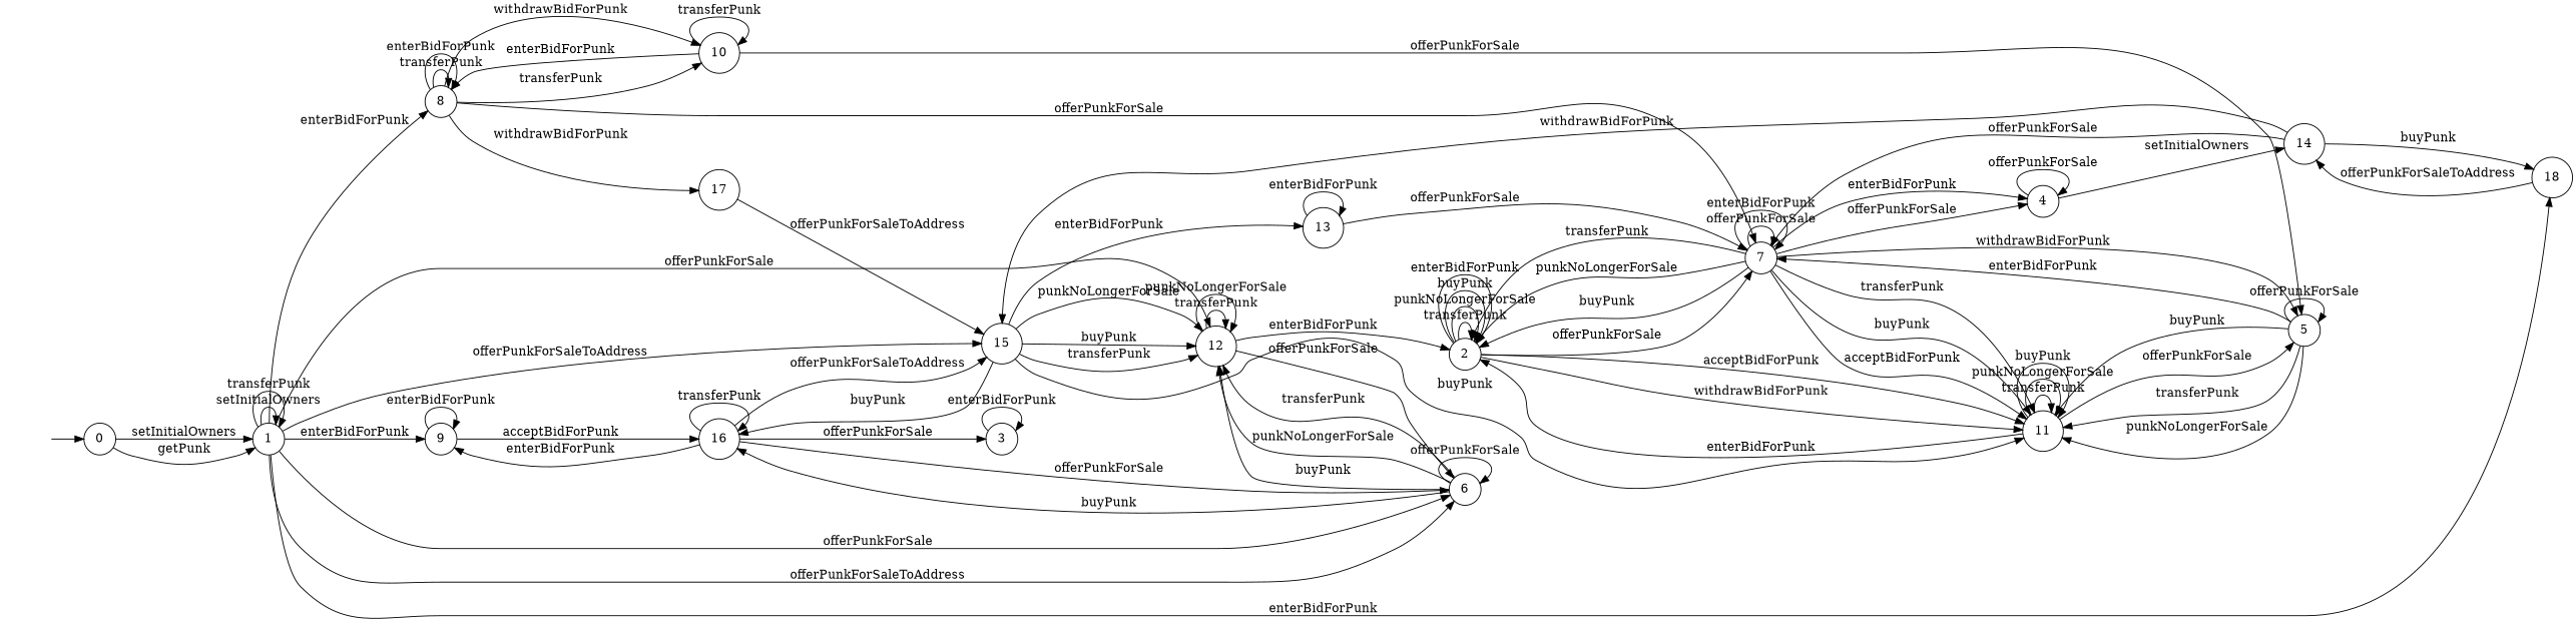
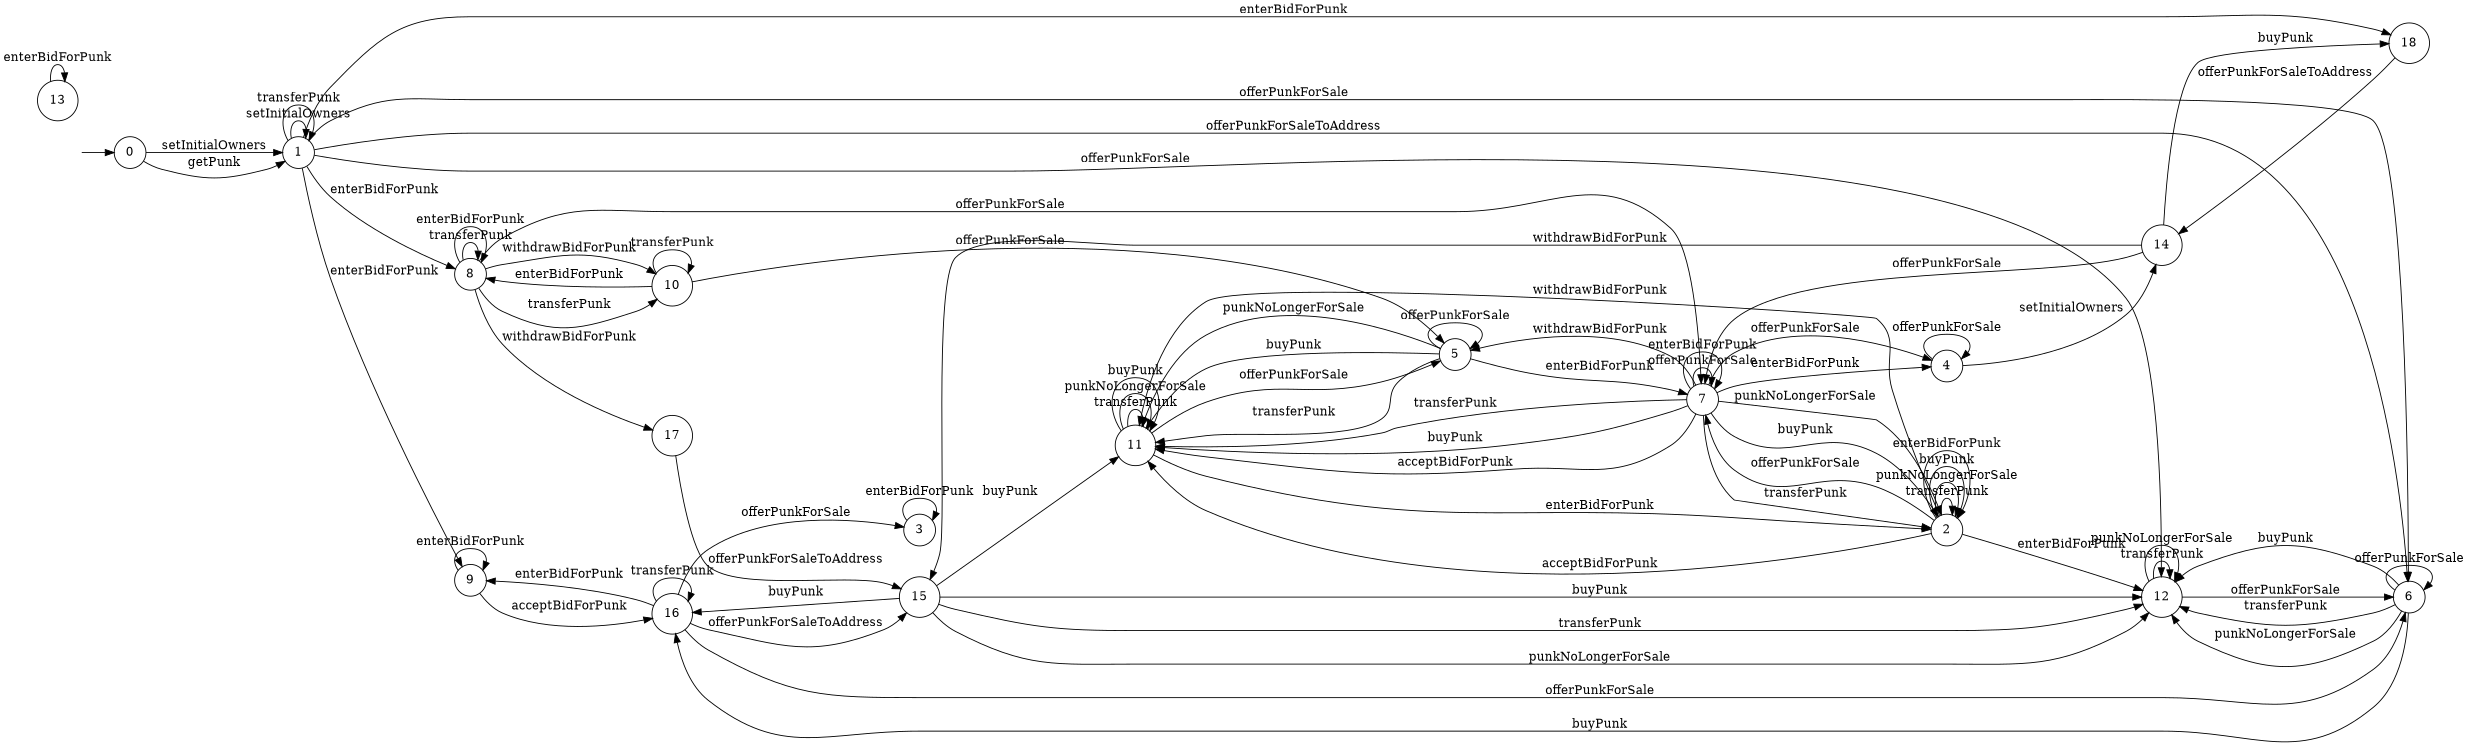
  digraph {
    rankdir=LR
    node [shape=circle]
    "" [shape=plaintext]
    n2 [label=0]
    n3 [label=1]
    n4 [label=9]
    n5 [label=16]
    n6 [label=3]
    n7 [label=6]
    n8 [label=15]
    n9 [label=8]
    n10 [label=7]
    n11 [label=10]
    n12 [label=17]
    n13 [label=11]
    n14 [label=4]
    n15 [label=5]
    n16 [label=2]
    n17 [label=14]
    n18 [label=13]
    n19 [label=12]
    n20 [label=18]
    "" -> n2
    n2 -> n3 [label=setInitialOwners]
    n2 -> n3 [label=getPunk]
    n3 -> n3 [label=setInitialOwners]
    n3 -> n3 [label=transferPunk]
    n3 -> n4 [label=enterBidForPunk]
    n3 -> n7 [label=offerPunkForSale]
    n3 -> n7 [label=offerPunkForSaleToAddress]
-   n3 -> n8 [label=offerPunkForSaleToAddress]
    n3 -> n9 [label=enterBidForPunk]
    n3 -> n19 [label=offerPunkForSale]
    n3 -> n20 [label=enterBidForPunk]
    n4 -> n4 [label=enterBidForPunk]
    n4 -> n5 [label=acceptBidForPunk]
    n5 -> n4 [label=enterBidForPunk]
    n5 -> n5 [label=transferPunk]
    n5 -> n6 [label=offerPunkForSale]
    n5 -> n7 [label=offerPunkForSale]
    n5 -> n8 [label=offerPunkForSaleToAddress]
    n6 -> n6 [label=enterBidForPunk]
    n7 -> n5 [label=buyPunk]
    n7 -> n7 [label=offerPunkForSale]
    n7 -> n19 [label=transferPunk]
    n7 -> n19 [label=punkNoLongerForSale]
    n7 -> n19 [label=buyPunk]
    n8 -> n5 [label=buyPunk]
    n8 -> n13 [label=buyPunk]
-   n8 -> n18 [label=enterBidForPunk]
    n8 -> n19 [label=transferPunk]
    n8 -> n19 [label=punkNoLongerForSale]
    n8 -> n19 [label=buyPunk]
    n9 -> n9 [label=transferPunk]
    n9 -> n9 [label=enterBidForPunk]
    n9 -> n10 [label=offerPunkForSale]
    n9 -> n11 [label=transferPunk]
    n9 -> n11 [label=withdrawBidForPunk]
    n9 -> n12 [label=withdrawBidForPunk]
    n10 -> n10 [label=offerPunkForSale]
    n10 -> n10 [label=enterBidForPunk]
    n10 -> n13 [label=transferPunk]
    n10 -> n13 [label=buyPunk]
    n10 -> n13 [label=acceptBidForPunk]
    n10 -> n14 [label=offerPunkForSale]
    n10 -> n14 [label=enterBidForPunk]
    n10 -> n15 [label=withdrawBidForPunk]
    n10 -> n16 [label=transferPunk]
    n10 -> n16 [label=punkNoLongerForSale]
    n10 -> n16 [label=buyPunk]
    n11 -> n9 [label=enterBidForPunk]
    n11 -> n11 [label=transferPunk]
    n11 -> n15 [label=offerPunkForSale]
    n12 -> n8 [label=offerPunkForSaleToAddress]
    n13 -> n13 [label=transferPunk]
    n13 -> n13 [label=punkNoLongerForSale]
    n13 -> n13 [label=buyPunk]
    n13 -> n15 [label=offerPunkForSale]
    n13 -> n16 [label=enterBidForPunk]
    n14 -> n14 [label=offerPunkForSale]
    n14 -> n17 [label=setInitialOwners]
    n15 -> n10 [label=enterBidForPunk]
    n15 -> n13 [label=transferPunk]
    n15 -> n13 [label=punkNoLongerForSale]
    n15 -> n13 [label=buyPunk]
    n15 -> n15 [label=offerPunkForSale]
    n16 -> n10 [label=offerPunkForSale]
    n16 -> n13 [label=acceptBidForPunk]
    n16 -> n13 [label=withdrawBidForPunk]
    n16 -> n16 [label=transferPunk]
    n16 -> n16 [label=punkNoLongerForSale]
    n16 -> n16 [label=buyPunk]
    n16 -> n16 [label=enterBidForPunk]
    n17 -> n8 [label=withdrawBidForPunk]
    n17 -> n10 [label=offerPunkForSale]
    n17 -> n20 [label=buyPunk]
-   n18 -> n10 [label=offerPunkForSale]
    n18 -> n18 [label=enterBidForPunk]
    n19 -> n7 [label=offerPunkForSale]
-   n19 -> n16 [label=enterBidForPunk]
+   n16 -> n19 [label=enterBidForPunk]
    n19 -> n19 [label=transferPunk]
    n19 -> n19 [label=punkNoLongerForSale]
    n20 -> n17 [label=offerPunkForSaleToAddress]
  }
